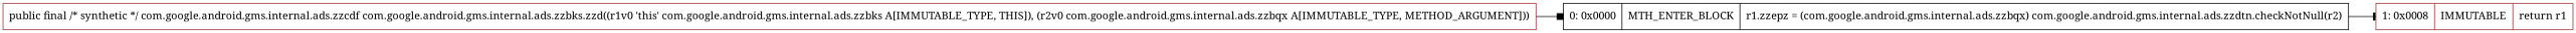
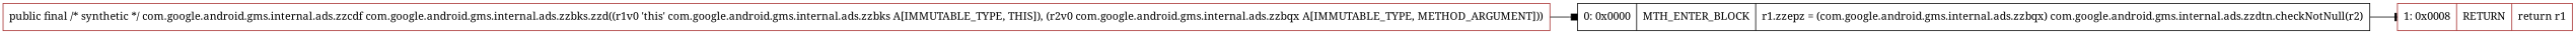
  digraph {
    rankdir=LR
    fontname="Noto Serif"
    node [shape=record color=brown fontname="Noto Serif"]
    edge [fontname="Noto Serif"]
    n1 [label="{0\:\ 0x0000|MTH_ENTER_BLOCK\l|r1.zzepz = (com.google.android.gms.internal.ads.zzbqx) com.google.android.gms.internal.ads.zzdtn.checkNotNull(r2)\l}" color=black]
-   n2 [label="{1\:\ 0x0008|IMMUTABLE\l|return r1\l}"]
+   n2 [label="{1\:\ 0x0008|RETURN\l|return r1\l}"]
    n3 [label="{public final \/* synthetic *\/ com.google.android.gms.internal.ads.zzcdf com.google.android.gms.internal.ads.zzbks.zzd((r1v0 'this' com.google.android.gms.internal.ads.zzbks A[IMMUTABLE_TYPE, THIS]), (r2v0 com.google.android.gms.internal.ads.zzbqx A[IMMUTABLE_TYPE, METHOD_ARGUMENT])) }"]
    n1 -> n2 [arrowhead=tee]
    n3 -> n1 [arrowhead=box]
  }
